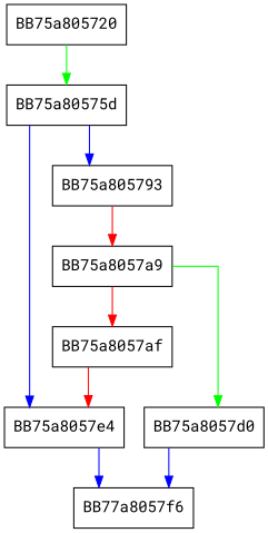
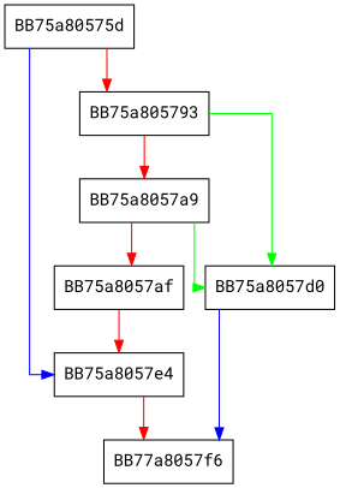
  digraph {
    fontname="Roboto Mono"
    splines=ortho
    node [fontname="Roboto Mono" shape=box]
    edge [color=red fontname="Roboto Mono"]
-   BB75a805720
    BB75a80575d
    BB75a8057e4
    n4 [label=BB75a805793]
    n5 [label=BB77a8057f6]
    BB75a8057d0
    BB75a8057a9
    BB75a8057af
-   BB75a805720 -> BB75a80575d [color=green]
    BB75a80575d -> BB75a8057e4 [color=blue]
-   BB75a80575d -> n4 [color=blue]
-   BB75a8057e4 -> n5 [color=blue]
+   BB75a80575d -> n4
+   BB75a8057e4 -> n5
+   n4 -> BB75a8057d0 [color=green]
    n4 -> BB75a8057a9
    BB75a8057d0 -> n5 [color=blue]
    BB75a8057a9 -> BB75a8057d0 [color=green]
    BB75a8057a9 -> BB75a8057af
    BB75a8057af -> BB75a8057e4
  }
